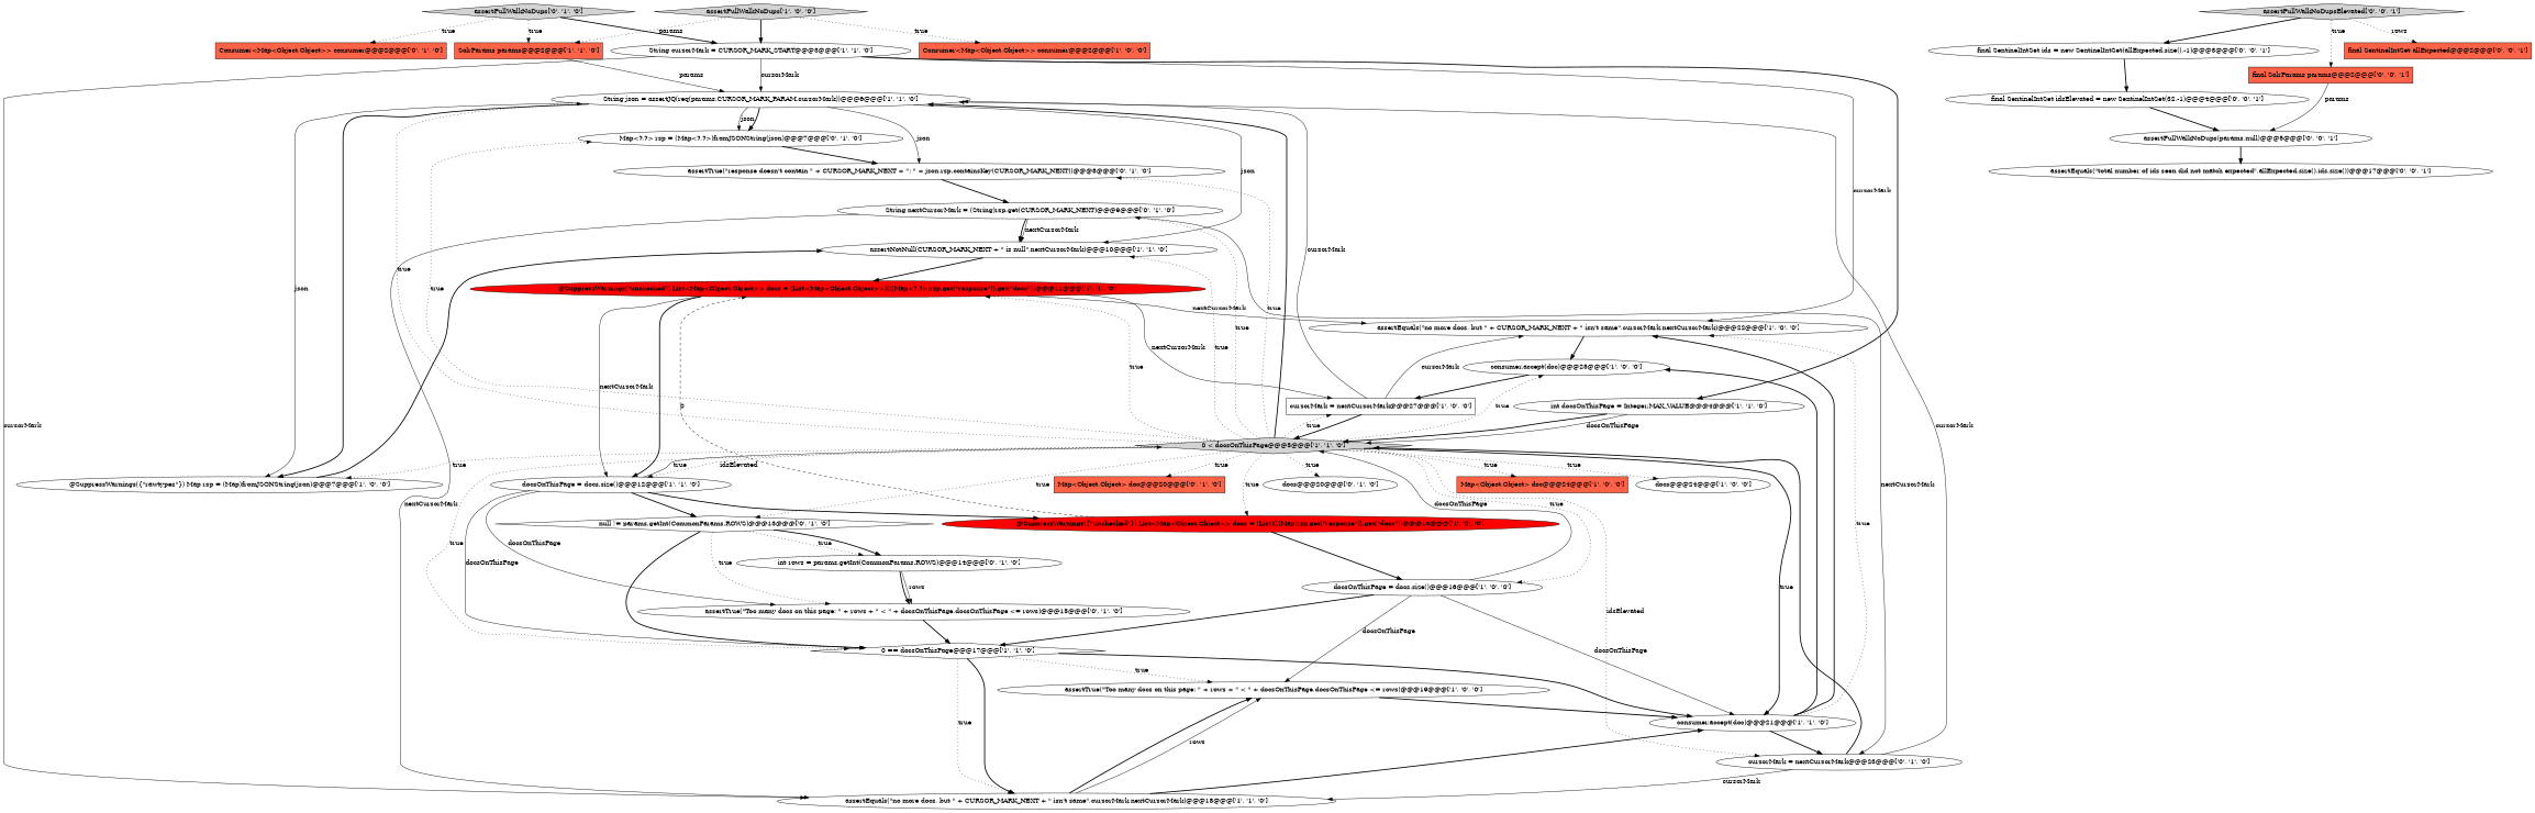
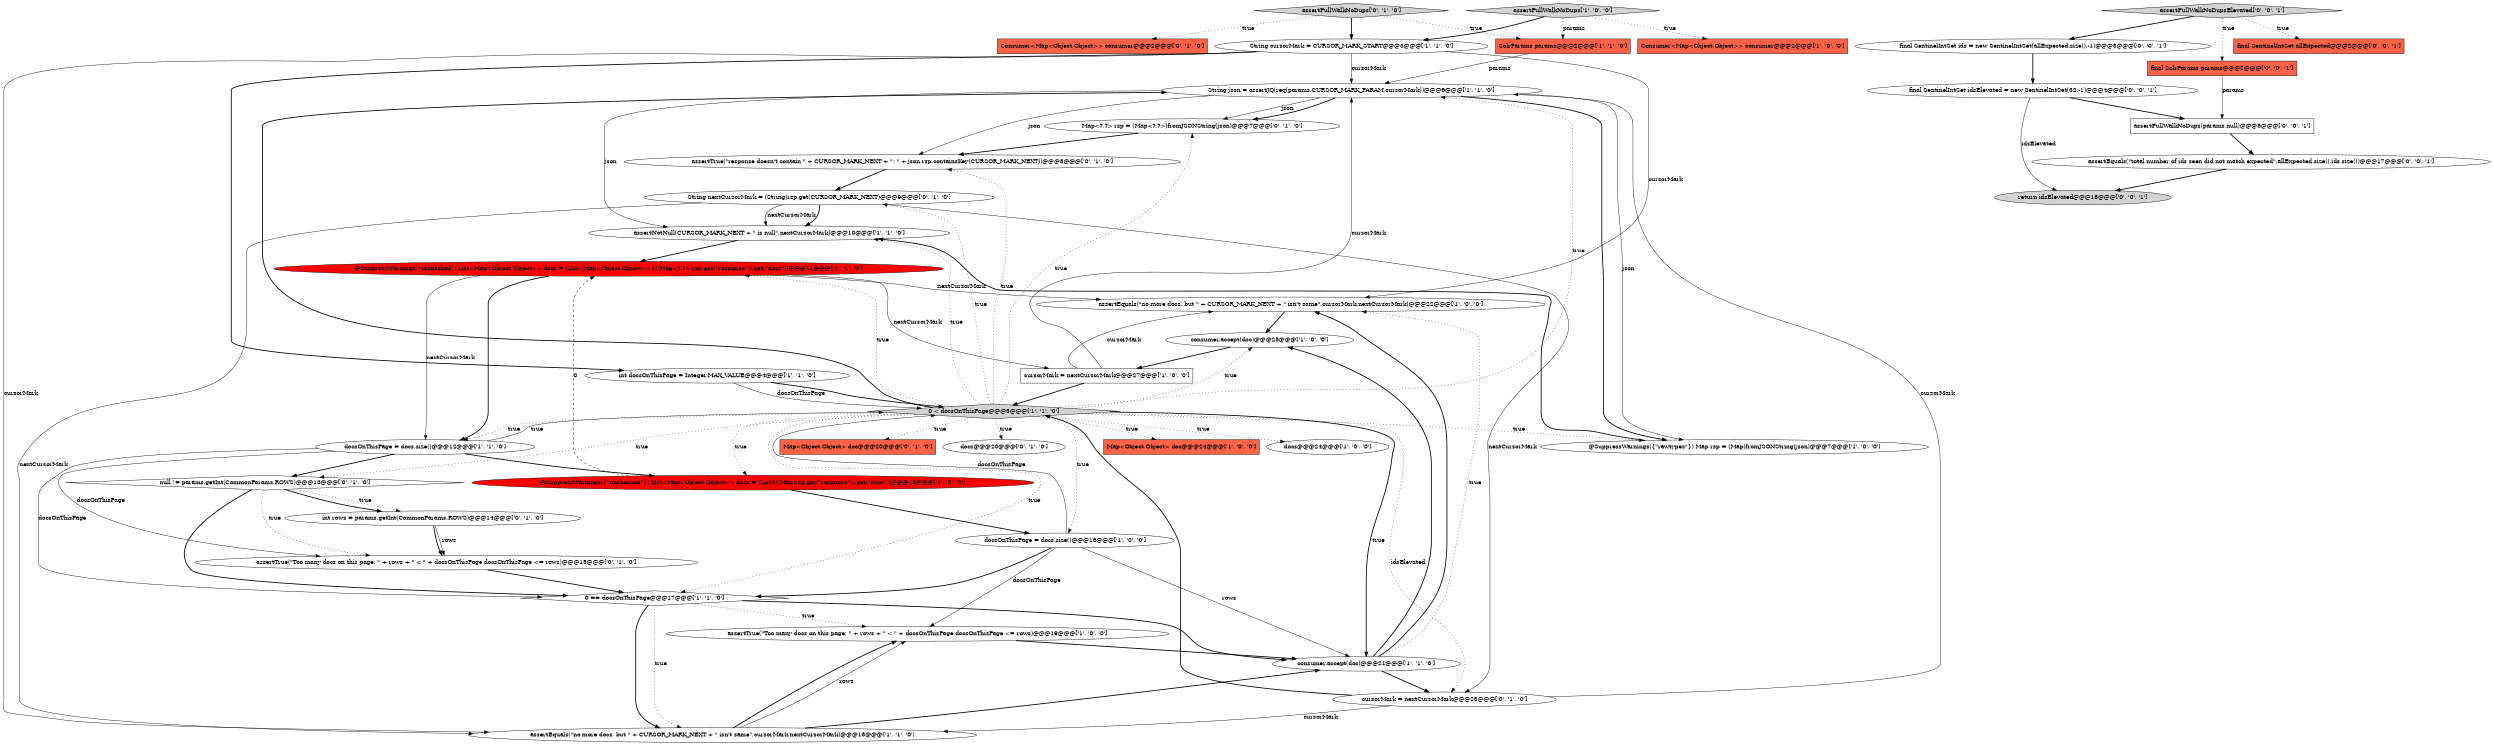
  digraph {
    node [fillcolor=white shape=ellipse style=filled]
    edge [style=bold]
    n1 [fillcolor=tomato label="SolrParams params@@@2@@@['1', '1', '0']" shape=box]
    n2 [label="String json = assertJQ(req(params,CURSOR_MARK_PARAM,cursorMark))@@@6@@@['1', '1', '0']"]
    n3 [label="Map<?,?> rsp = (Map<?,?>)fromJSONString(json)@@@7@@@['0', '1', '0']"]
    n4 [label="assertTrue(\"response doesn't contain \" + CURSOR_MARK_NEXT + \": \" + json,rsp.containsKey(CURSOR_MARK_NEXT))@@@8@@@['0', '1', '0']"]
    n5 [label="assertNotNull(CURSOR_MARK_NEXT + \" is null\",nextCursorMark)@@@10@@@['1', '1', '0']"]
    n6 [label="@SuppressWarnings({\"rawtypes\"}) Map rsp = (Map)fromJSONString(json)@@@7@@@['1', '0', '0']"]
    n7 [fillcolor=tomato label="Map<Object,Object> doc@@@24@@@['1', '0', '0']" shape=box]
    n8 [fillcolor=tomato label="Consumer<Map<Object,Object>> consumer@@@2@@@['0', '1', '0']" shape=box]
    n9 [label="String nextCursorMark = (String)rsp.get(CURSOR_MARK_NEXT)@@@9@@@['0', '1', '0']"]
    n10 [fillcolor=lightgray label="assertFullWalkNoDups['0', '1', '0']" shape=diamond]
    n11 [label="String cursorMark = CURSOR_MARK_START@@@3@@@['1', '1', '0']"]
    n12 [label="assertEquals(\"no more docs, but \" + CURSOR_MARK_NEXT + \" isn't same\",cursorMark,nextCursorMark)@@@22@@@['1', '0', '0']"]
    n13 [label="assertEquals(\"no more docs, but \" + CURSOR_MARK_NEXT + \" isn't same\",cursorMark,nextCursorMark)@@@18@@@['1', '1', '0']"]
    n14 [label="int docsOnThisPage = Integer.MAX_VALUE@@@4@@@['1', '1', '0']"]
    n15 [label="cursorMark = nextCursorMark@@@27@@@['1', '0', '0']" shape=box]
    n16 [fillcolor=lightgray label="0 < docsOnThisPage@@@5@@@['1', '1', '0']" shape=diamond]
    n17 [label="consumer.accept(doc)@@@25@@@['1', '0', '0']"]
    n18 [label="docs@@@24@@@['1', '0', '0']"]
    n19 [label="consumer.accept(doc)@@@21@@@['1', '1', '0']"]
    n20 [label="cursorMark = nextCursorMark@@@23@@@['0', '1', '0']"]
    n21 [label="docsOnThisPage = docs.size()@@@12@@@['1', '1', '0']"]
    n22 [fillcolor=red label="@SuppressWarnings({\"unchecked\"}) List<Map<Object,Object>> docs = (List)(((Map)rsp.get(\"response\")).get(\"docs\"))@@@13@@@['1', '0', '0']"]
    n23 [label="0 == docsOnThisPage@@@17@@@['1', '1', '0']" shape=diamond]
    n24 [label="null != params.getInt(CommonParams.ROWS)@@@13@@@['0', '1', '0']" shape=diamond]
    n25 [fillcolor=red label="@SuppressWarnings(\"unchecked\") List<Map<Object,Object>> docs = (List<Map<Object,Object>>)(((Map<?,?>)rsp.get(\"response\")).get(\"docs\"))@@@11@@@['1', '1', '0']"]
    n26 [fillcolor=tomato label="Map<Object,Object> doc@@@20@@@['0', '1', '0']" shape=box]
    n27 [label="docsOnThisPage = docs.size()@@@16@@@['1', '0', '0']"]
    n28 [label="docs@@@20@@@['0', '1', '0']"]
-   n29 [label="assertFullWalkNoDups(params,null)@@@5@@@['0', '0', '1']"]
+   n29 [label="assertFullWalkNoDups(params,null)@@@5@@@['0', '0', '1']" shape=box]
    n30 [label="assertEquals(\"total number of ids seen did not match expected\",allExpected.size(),ids.size())@@@17@@@['0', '0', '1']"]
+   n31 [fillcolor=lightgray label="return idsElevated@@@18@@@['0', '0', '1']"]
    n32 [label="assertTrue(\"Too many docs on this page: \" + rows + \" < \" + docsOnThisPage,docsOnThisPage <= rows)@@@19@@@['1', '0', '0']"]
    n33 [fillcolor=lightgray label="assertFullWalkNoDups['1', '0', '0']" shape=diamond]
    n34 [fillcolor=tomato label="Consumer<Map<Object,Object>> consumer@@@2@@@['1', '0', '0']" shape=box]
    n35 [label="assertTrue(\"Too many docs on this page: \" + rows + \" < \" + docsOnThisPage,docsOnThisPage <= rows)@@@15@@@['0', '1', '0']"]
    n36 [label="int rows = params.getInt(CommonParams.ROWS)@@@14@@@['0', '1', '0']"]
    n37 [label="final SentinelIntSet ids = new SentinelIntSet(allExpected.size(),-1)@@@3@@@['0', '0', '1']"]
    n38 [label="final SentinelIntSet idsElevated = new SentinelIntSet(32,-1)@@@4@@@['0', '0', '1']"]
    n39 [fillcolor=lightgray label="assertFullWalkNoDupsElevated['0', '0', '1']" shape=diamond]
    n40 [fillcolor=tomato label="final SolrParams params@@@2@@@['0', '0', '1']" shape=box]
    n41 [fillcolor=tomato label="final SentinelIntSet allExpected@@@2@@@['0', '0', '1']" shape=box]
    n1 -> n2 [label=params style=solid]
    n2 -> n3 [label=json style=solid]
    n2 -> n3
    n2 -> n4 [label=json style=solid]
    n2 -> n5 [label=json style=solid]
    n2 -> n6 [label=json style=solid]
    n2 -> n6
    n3 -> n4
    n4 -> n9
    n5 -> n25
    n6 -> n5
    n9 -> n5 [label=nextCursorMark style=solid]
    n9 -> n5
    n9 -> n13 [label=nextCursorMark style=solid]
    n9 -> n20 [label=nextCursorMark style=solid]
    n10 -> n1 [label=true style=dotted]
    n10 -> n8 [label=true style=dotted]
    n10 -> n11
    n11 -> n2 [label=cursorMark style=solid]
    n11 -> n12 [label=cursorMark style=solid]
    n11 -> n13 [label=cursorMark style=solid]
    n11 -> n14
    n12 -> n17
    n13 -> n19
    n13 -> n32
    n13 -> n32 [label=rows style=solid]
    n14 -> n16 [label=docsOnThisPage style=solid]
    n14 -> n16
    n15 -> n2 [label=cursorMark style=solid]
    n15 -> n12 [label=cursorMark style=solid]
    n15 -> n16
    n16 -> n2 [label=true style=dotted]
    n16 -> n2
    n16 -> n3 [label=true style=dotted]
    n16 -> n4 [label=true style=dotted]
    n16 -> n5 [label=true style=dotted]
    n16 -> n6 [label=true style=dotted]
    n16 -> n7 [label=true style=dotted]
    n16 -> n9 [label=true style=dotted]
-   n16 -> n15 [label=true style=dotted]
    n16 -> n17 [label=true style=dotted]
    n16 -> n18 [label=true style=dotted]
    n16 -> n19 [label=true]
    n16 -> n20 [label=idsElevated style=dotted]
-   n16 -> n21 [label=idsElevated style=dotted]
+   n16 -> n21 [label=true style=dotted]
    n16 -> n22 [label=true style=dotted]
    n16 -> n23 [label=true style=dotted]
    n16 -> n24 [label=true style=dotted]
    n16 -> n25 [label=true style=dotted]
    n16 -> n26 [label=true style=dotted]
    n16 -> n27 [label=true style=dotted]
    n16 -> n28 [label=true style=dotted]
    n17 -> n15
    n19 -> n12
    n19 -> n12 [label=true style=dotted]
    n19 -> n17
    n19 -> n20
    n20 -> n2 [label=cursorMark style=solid]
    n20 -> n13 [label=cursorMark style=solid]
    n20 -> n16
    n21 -> n16 [label=true style=solid]
    n21 -> n22
    n21 -> n23 [label=docsOnThisPage style=solid]
    n21 -> n24
    n21 -> n35 [label=docsOnThisPage style=solid]
    n22 -> n25 [label=0 style=dashed]
    n22 -> n27
    n23 -> n13
    n23 -> n13 [label=true style=dotted]
    n23 -> n19
    n23 -> n32 [label=true style=dotted]
    n24 -> n23
    n24 -> n35 [label=true style=dotted]
    n24 -> n36 [label=true style=dotted]
    n24 -> n36
    n25 -> n12 [label=nextCursorMark style=solid]
    n25 -> n15 [label=nextCursorMark style=solid]
    n25 -> n21 [label=nextCursorMark style=solid]
    n25 -> n21
    n27 -> n16 [label=docsOnThisPage style=solid]
-   n27 -> n19 [label=docsOnThisPage style=solid]
+   n27 -> n19 [label=rows style=solid]
    n27 -> n23
    n27 -> n32 [label=docsOnThisPage style=solid]
    n29 -> n30
+   n30 -> n31
    n32 -> n19
    n33 -> n1 [label=params style=dotted]
    n33 -> n11
    n33 -> n34 [label=true style=dotted]
    n35 -> n23
    n36 -> n35 [label=rows style=solid]
    n36 -> n35
    n37 -> n38
    n38 -> n29
+   n38 -> n31 [label=idsElevated style=solid]
    n39 -> n37
    n39 -> n40 [label=true style=dotted]
-   n39 -> n41 [label=rows style=dotted]
+   n39 -> n41 [label=true style=dotted]
    n40 -> n29 [label=params style=solid]
  }
